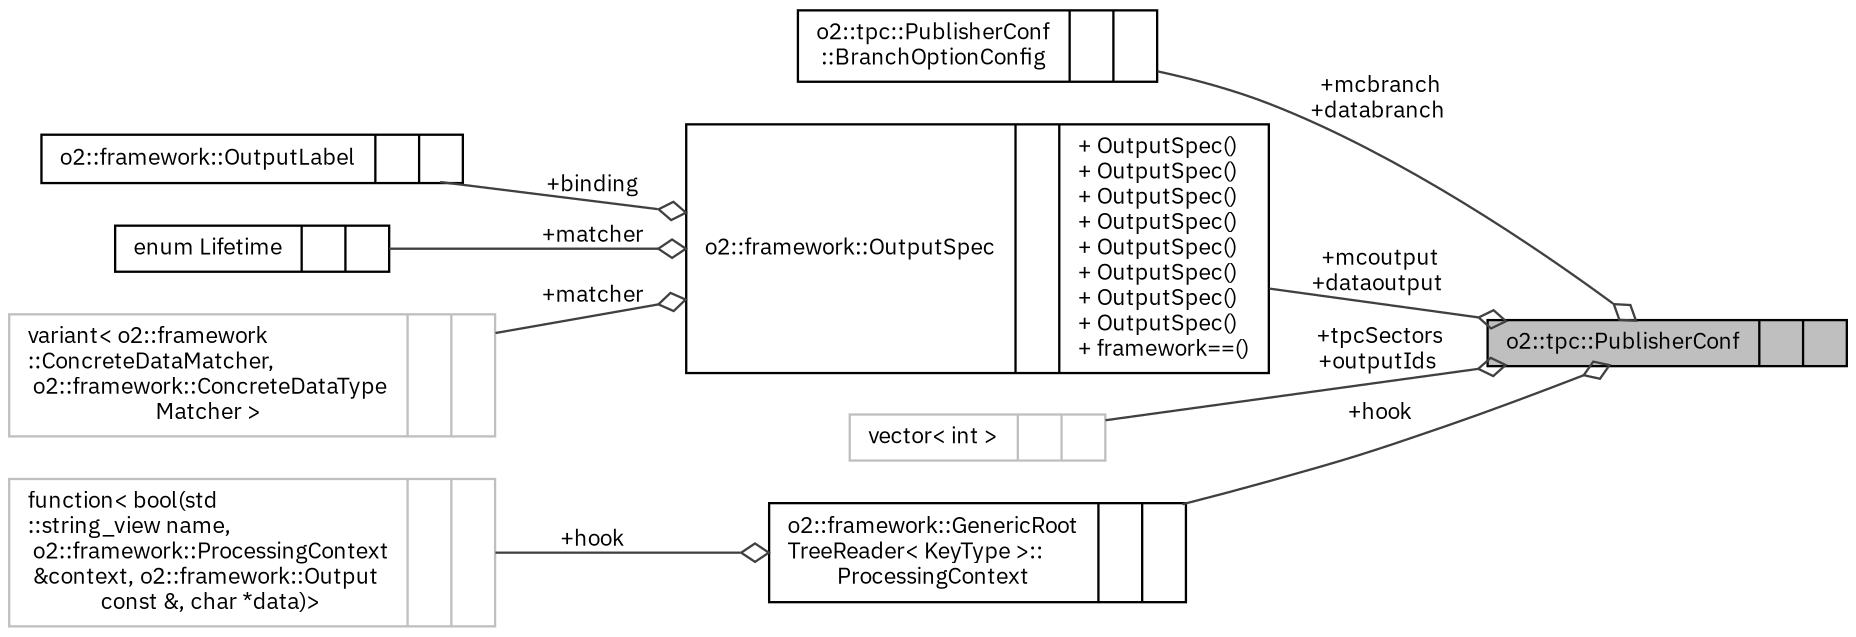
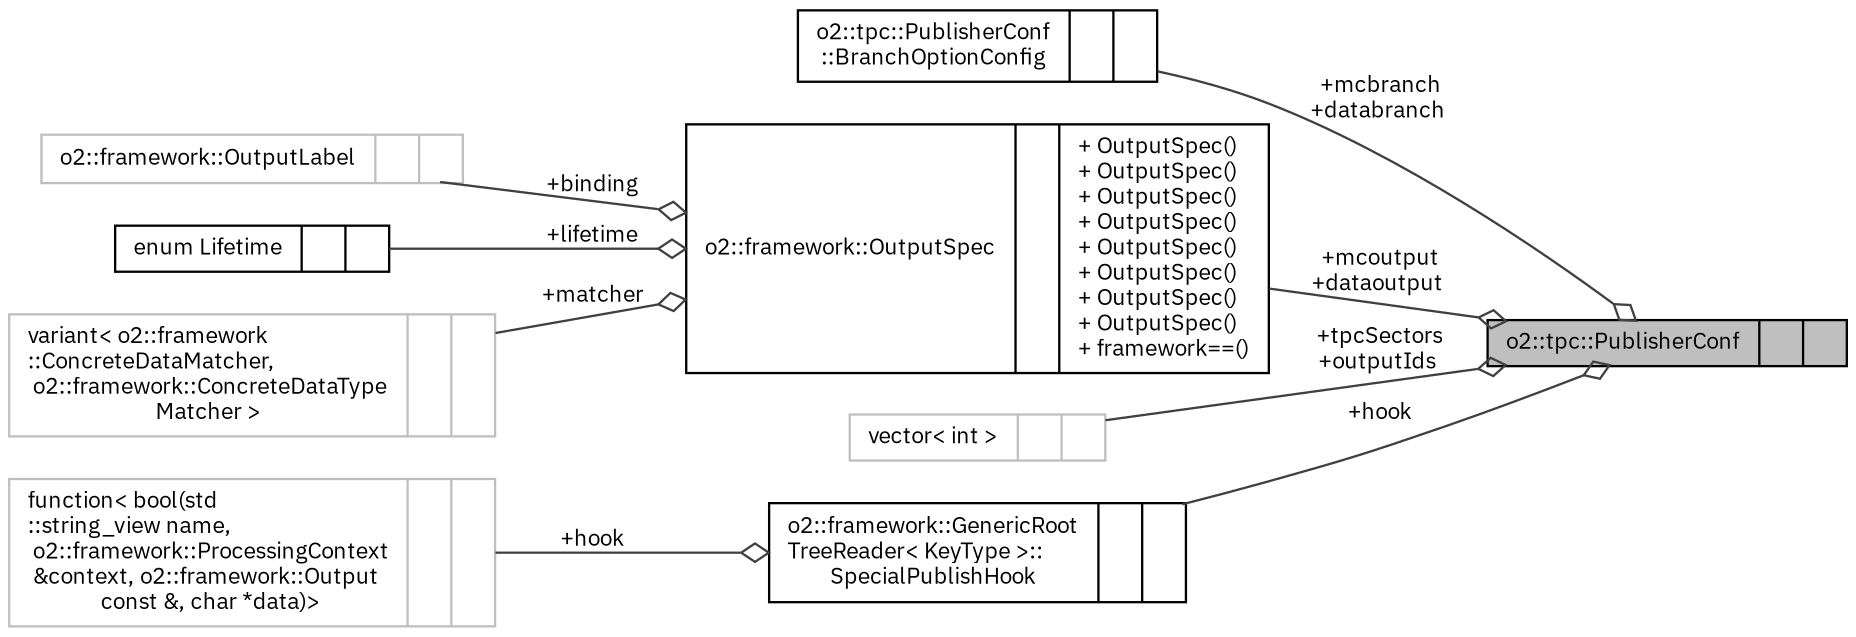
  digraph {
    fontname="IBM Plex Sans"
    rankdir=LR
    node [color=black fontname="IBM Plex Sans" fontsize=10 shape=record]
    edge [arrowhead=odiamond color=grey25 fontname="IBM Plex Sans" fontsize=10 labelfontname=Helvetica labelfontsize=10 style=solid]
    n1 [fillcolor=grey75 fontcolor=black height=0.2 label="{o2::tpc::PublisherConf\n||}" style=filled width=0.4]
    n2 [height=0.2 label="{o2::tpc::PublisherConf\l::BranchOptionConfig\n||}" width=0.4]
-   n3 [height=0.2 label="{o2::framework::OutputLabel\n||}" width=0.4]
+   n3 [color=grey75 height=0.2 label="{o2::framework::OutputLabel\n||}" width=0.4]
    n4 [height=0.2 label="{o2::framework::OutputSpec\n||+ OutputSpec()\l+ OutputSpec()\l+ OutputSpec()\l+ OutputSpec()\l+ OutputSpec()\l+ OutputSpec()\l+ OutputSpec()\l+ OutputSpec()\l+ framework==()\l}" width=0.4]
    n5 [color=grey75 height=0.2 label="{vector\< int \>\n||}" width=0.4]
    n6 [height=0.2 label="{enum Lifetime\n||}" width=0.4]
    n7 [color=grey75 height=0.2 label="{variant\< o2::framework\l::ConcreteDataMatcher,\l o2::framework::ConcreteDataType\lMatcher \>\n||}" width=0.4]
-   n8 [height=0.2 label="{o2::framework::GenericRoot\lTreeReader\< KeyType \>::\lProcessingContext\n||}" width=0.4]
+   n8 [height=0.2 label="{o2::framework::GenericRoot\lTreeReader\< KeyType \>::\lSpecialPublishHook\n||}" width=0.4]
    n9 [color=grey75 height=0.2 label="{function\< bool(std\l::string_view name,\l o2::framework::ProcessingContext\l &context, o2::framework::Output\l const &, char *data)\>\n||}" width=0.4]
    n2 -> n1 [label=" +mcbranch\n+databranch"]
    n3 -> n4 [label=" +binding"]
    n4 -> n1 [label=" +mcoutput\n+dataoutput"]
    n5 -> n1 [label=" +tpcSectors\n+outputIds"]
-   n6 -> n4 [label=" +matcher"]
+   n6 -> n4 [label=" +lifetime"]
    n7 -> n4 [label=" +matcher"]
    n8 -> n1 [label=" +hook"]
    n9 -> n8 [label=" +hook"]
  }
